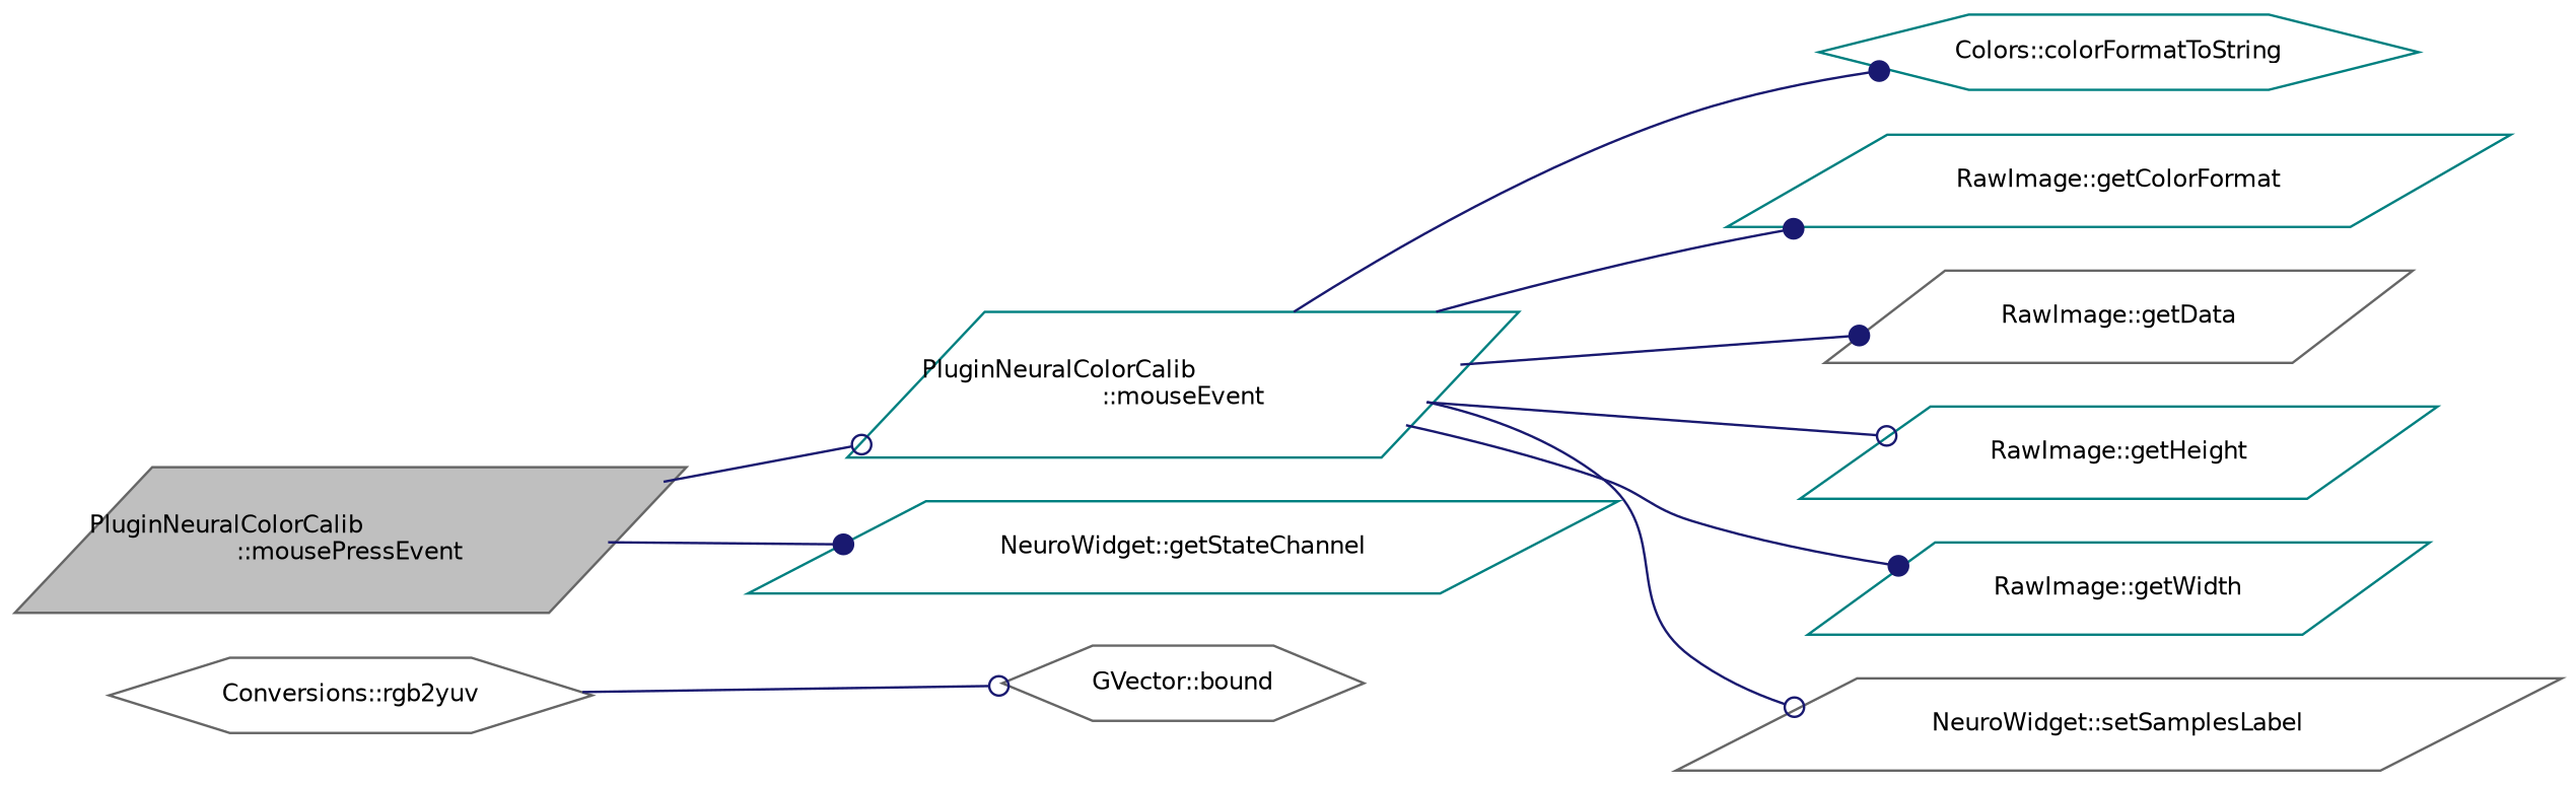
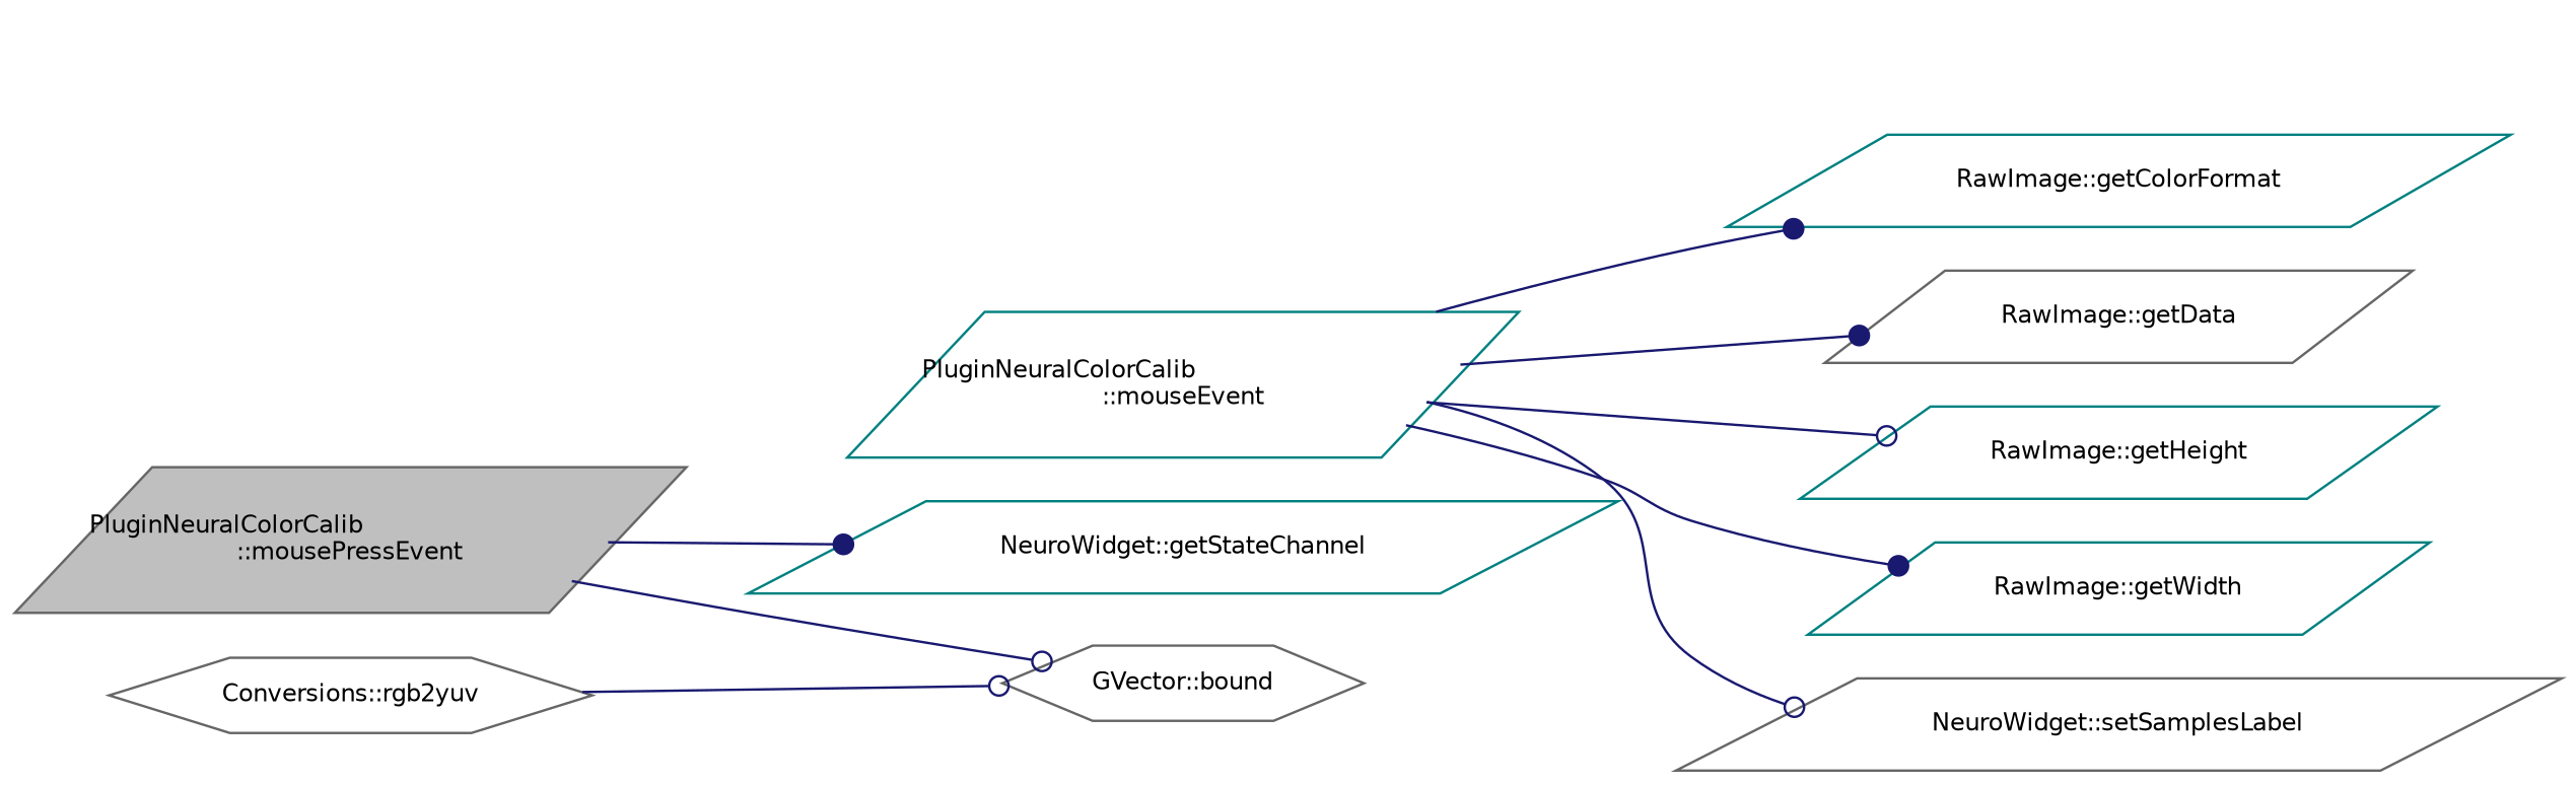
  digraph {
    rankdir=LR
    node [color=teal fillcolor=white fontname=Helvetica fontsize=10 shape=parallelogram style=filled]
    edge [arrowhead=dot color=midnightblue fontname=Helvetica fontsize=10 labelfontname=Helvetica labelfontsize=10 style=solid]
    n1 [color=gray40 fillcolor=grey75 fontcolor=black height=0.2 label="PluginNeuralColorCalib\l::mousePressEvent" width=0.4]
    n2 [height=0.2 label="PluginNeuralColorCalib\l::mouseEvent" width=0.4]
    n3 [height=0.2 label="NeuroWidget::getStateChannel" width=0.4]
-   n4 [height=0.2 label="Colors::colorFormatToString" shape=hexagon width=0.4]
    n5 [height=0.2 label="RawImage::getColorFormat" width=0.4]
    n6 [color=gray40 height=0.2 label="RawImage::getData" width=0.4]
    n7 [height=0.2 label="RawImage::getHeight" width=0.4]
    n8 [height=0.2 label="RawImage::getWidth" width=0.4]
    n9 [color=gray40 height=0.2 label="NeuroWidget::setSamplesLabel" width=0.4]
    n10 [color=gray40 height=0.2 label="Conversions::rgb2yuv" shape=hexagon width=0.4]
    n11 [color=gray40 height=0.2 label="GVector::bound" shape=hexagon width=0.4]
-   n1 -> n2 [arrowhead=odot]
+   n1 -> n11 [arrowhead=odot]
    n1 -> n3
-   n2 -> n4
    n2 -> n5
    n2 -> n6
    n2 -> n7 [arrowhead=odot]
    n2 -> n8
    n2 -> n9 [arrowhead=odot]
    n10 -> n11 [arrowhead=odot]
  }
